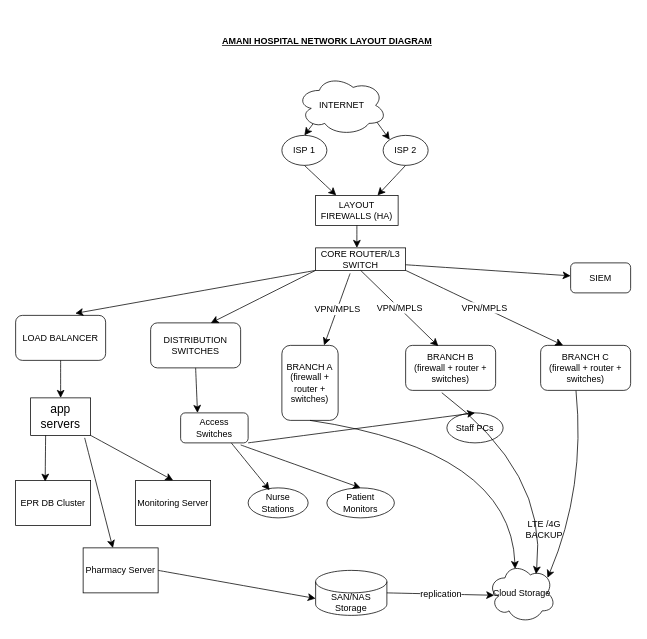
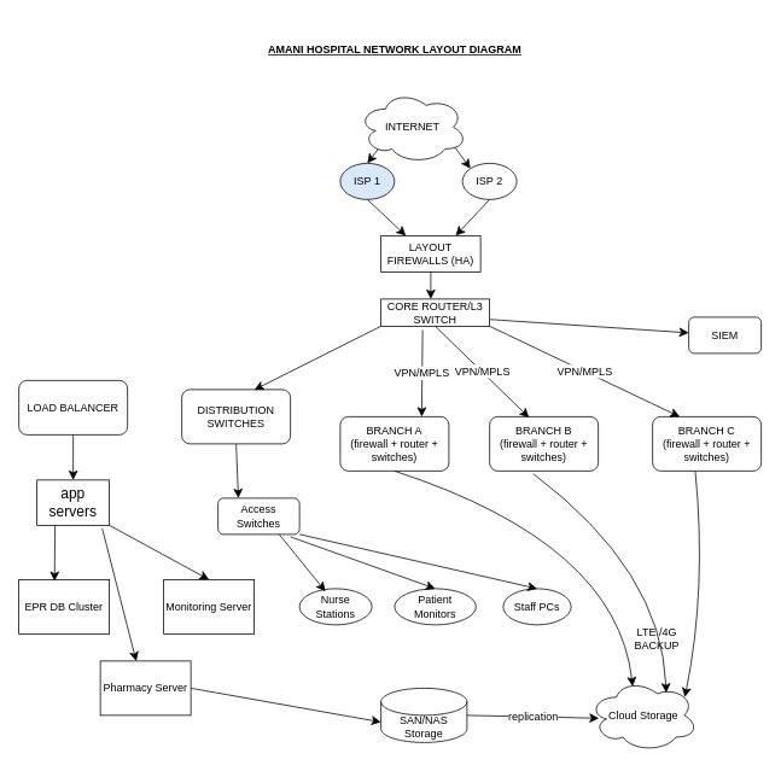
  <mxCell id="0" />
  <mxCell id="1" parent="0" />
- <mxCell id="2" value="ISP 1" style="ellipse;whiteSpace=wrap;html=1;" vertex="1" parent="1"><mxGeometry x="375" y="180" width="60" height="40" as="geometry" /></mxCell>
+ <mxCell id="2" value="ISP 1" style="ellipse;whiteSpace=wrap;html=1;fillColor=#dae8fc;" vertex="1" parent="1"><mxGeometry x="375" y="180" width="60" height="40" as="geometry" /></mxCell>
  <mxCell id="3" value="ISP 2" style="ellipse;whiteSpace=wrap;html=1;" vertex="1" parent="1"><mxGeometry x="510" y="180" width="60" height="40" as="geometry" /></mxCell>
  <mxCell id="4" value="" style="endArrow=classic;html=1;rounded=0;fontSize=12;startSize=8;endSize=8;curved=1;entryX=0.5;entryY=0;entryDx=0;entryDy=0;exitX=0;exitY=1;exitDx=0;exitDy=0;" edge="1" parent="1" target="2"><mxGeometry width="50" height="50" relative="1" as="geometry"><mxPoint x="420" y="160" as="sourcePoint" /><mxPoint x="400" y="130" as="targetPoint" /></mxGeometry></mxCell>
  <mxCell id="5" value="" style="endArrow=classic;html=1;rounded=0;fontSize=12;startSize=8;endSize=8;curved=1;entryX=0;entryY=0;entryDx=0;entryDy=0;exitX=1;exitY=1;exitDx=0;exitDy=0;" edge="1" parent="1" target="3"><mxGeometry width="50" height="50" relative="1" as="geometry"><mxPoint x="500" y="160" as="sourcePoint" /><mxPoint x="490" y="170" as="targetPoint" /></mxGeometry></mxCell>
  <mxCell id="6" value="LAYOUT FIREWALLS (HA)" style="rounded=0;whiteSpace=wrap;html=1;" vertex="1" parent="1"><mxGeometry x="420" y="260" width="110" height="40" as="geometry" /></mxCell>
  <mxCell id="7" value="" style="endArrow=classic;html=1;rounded=0;fontSize=12;startSize=8;endSize=8;curved=1;entryX=0.25;entryY=0;entryDx=0;entryDy=0;exitX=0.5;exitY=1;exitDx=0;exitDy=0;" edge="1" parent="1" source="2" target="6"><mxGeometry width="50" height="50" relative="1" as="geometry"><mxPoint x="360" y="290" as="sourcePoint" /><mxPoint x="410" y="240" as="targetPoint" /></mxGeometry></mxCell>
  <mxCell id="8" style="edgeStyle=none;curved=1;rounded=0;orthogonalLoop=1;jettySize=auto;html=1;exitX=0.75;exitY=1;exitDx=0;exitDy=0;fontSize=12;startSize=8;endSize=8;" edge="1" parent="1" source="6" target="6"><mxGeometry relative="1" as="geometry" /></mxCell>
  <mxCell id="9" value="" style="endArrow=classic;html=1;rounded=0;fontSize=12;startSize=8;endSize=8;curved=1;entryX=0.75;entryY=0;entryDx=0;entryDy=0;exitX=0.5;exitY=1;exitDx=0;exitDy=0;" edge="1" parent="1" source="3" target="6"><mxGeometry width="50" height="50" relative="1" as="geometry"><mxPoint x="550" y="300" as="sourcePoint" /><mxPoint x="600" y="250" as="targetPoint" /></mxGeometry></mxCell>
  <mxCell id="10" value="" style="endArrow=classic;html=1;rounded=0;fontSize=12;startSize=8;endSize=8;curved=1;exitX=0.5;exitY=1;exitDx=0;exitDy=0;" edge="1" parent="1" source="6"><mxGeometry width="50" height="50" relative="1" as="geometry"><mxPoint x="450" y="370" as="sourcePoint" /><mxPoint x="475" y="330" as="targetPoint" /></mxGeometry></mxCell>
  <mxCell id="11" value="CORE ROUTER/L3 SWITCH" style="rounded=0;whiteSpace=wrap;html=1;" vertex="1" parent="1"><mxGeometry x="420" y="330" width="120" height="30" as="geometry" /></mxCell>
  <mxCell id="12" value="LOAD BALANCER" style="rounded=1;whiteSpace=wrap;html=1;" vertex="1" parent="1"><mxGeometry x="20" y="420" width="120" height="60" as="geometry" /></mxCell>
  <mxCell id="13" value="&lt;div&gt;DISTRIBUTION&lt;/div&gt;&lt;div&gt;SWITCHES&lt;/div&gt;" style="rounded=1;whiteSpace=wrap;html=1;" vertex="1" parent="1"><mxGeometry x="200" y="430" width="120" height="60" as="geometry" /></mxCell>
- <mxCell id="14" value="&lt;div&gt;BRANCH A&lt;/div&gt;&lt;div&gt;(firewall + router + switches)&lt;/div&gt;" style="rounded=1;whiteSpace=wrap;html=1;" vertex="1" parent="1"><mxGeometry x="375" y="460" width="75" height="100" as="geometry" /></mxCell>
+ <mxCell id="14" value="&lt;div&gt;BRANCH A&lt;/div&gt;&lt;div&gt;(firewall + router + switches)&lt;/div&gt;" style="rounded=1;whiteSpace=wrap;html=1;" vertex="1" parent="1"><mxGeometry x="375" y="460" width="120" height="60" as="geometry" /></mxCell>
  <mxCell id="15" value="&lt;br&gt;&lt;div&gt;BRANCH B&lt;/div&gt;&lt;div&gt;(firewall + router + switches)&lt;/div&gt;&lt;div&gt;&lt;br/&gt;&lt;/div&gt;" style="rounded=1;whiteSpace=wrap;html=1;" vertex="1" parent="1"><mxGeometry x="540" y="460" width="120" height="60" as="geometry" /></mxCell>
  <mxCell id="16" value="&lt;br&gt;&lt;div&gt;BRANCH C&lt;/div&gt;&lt;div&gt;(firewall + router + switches)&lt;/div&gt;&lt;div&gt;&lt;br/&gt;&lt;/div&gt;" style="rounded=1;whiteSpace=wrap;html=1;" vertex="1" parent="1"><mxGeometry x="720" y="460" width="120" height="60" as="geometry" /></mxCell>
  <mxCell id="17" style="edgeStyle=none;curved=1;rounded=0;orthogonalLoop=1;jettySize=auto;html=1;exitX=0.75;exitY=0;exitDx=0;exitDy=0;fontSize=12;startSize=8;endSize=8;" edge="1" parent="1" source="13" target="13"><mxGeometry relative="1" as="geometry" /></mxCell>
- <mxCell id="18" value="" style="endArrow=classic;html=1;rounded=0;fontSize=12;startSize=8;endSize=8;curved=1;entryX=0.663;entryY=-0.044;entryDx=0;entryDy=0;entryPerimeter=0;exitX=0;exitY=1;exitDx=0;exitDy=0;" edge="1" parent="1" source="11" target="12"><mxGeometry width="50" height="50" relative="1" as="geometry"><mxPoint x="120" y="390" as="sourcePoint" /><mxPoint x="170" y="340" as="targetPoint" /></mxGeometry></mxCell>
  <mxCell id="19" value="" style="endArrow=classic;html=1;rounded=0;fontSize=12;startSize=8;endSize=8;curved=1;entryX=0.668;entryY=0.003;entryDx=0;entryDy=0;entryPerimeter=0;exitX=0;exitY=1;exitDx=0;exitDy=0;" edge="1" parent="1" source="11" target="13"><mxGeometry width="50" height="50" relative="1" as="geometry"><mxPoint x="300" y="430" as="sourcePoint" /><mxPoint x="350" y="380" as="targetPoint" /></mxGeometry></mxCell>
  <mxCell id="20" value="VPN/MPLS" style="endArrow=classic;html=1;rounded=0;fontSize=12;startSize=8;endSize=8;curved=1;entryX=0.75;entryY=0;entryDx=0;entryDy=0;exitX=0.383;exitY=1.135;exitDx=0;exitDy=0;exitPerimeter=0;" edge="1" parent="1" source="11" target="14"><mxGeometry width="50" height="50" relative="1" as="geometry"><mxPoint x="420" y="470" as="sourcePoint" /><mxPoint x="470" y="420" as="targetPoint" /></mxGeometry></mxCell>
  <mxCell id="21" value="VPN/MPLS" style="endArrow=classic;html=1;rounded=0;fontSize=12;startSize=8;endSize=8;curved=1;entryX=0.363;entryY=0.017;entryDx=0;entryDy=0;entryPerimeter=0;exitX=0.5;exitY=1;exitDx=0;exitDy=0;" edge="1" parent="1" source="11" target="15"><mxGeometry width="50" height="50" relative="1" as="geometry"><mxPoint x="530" y="460" as="sourcePoint" /><mxPoint x="580" y="410" as="targetPoint" /></mxGeometry></mxCell>
  <mxCell id="22" value="VPN/MPLS" style="endArrow=classic;html=1;rounded=0;fontSize=12;startSize=8;endSize=8;curved=1;entryX=0.25;entryY=0;entryDx=0;entryDy=0;exitX=1;exitY=1;exitDx=0;exitDy=0;" edge="1" parent="1" source="11" target="16"><mxGeometry width="50" height="50" relative="1" as="geometry"><mxPoint x="700" y="420" as="sourcePoint" /><mxPoint x="750" y="370" as="targetPoint" /></mxGeometry></mxCell>
  <mxCell id="23" value="SIEM" style="rounded=1;whiteSpace=wrap;html=1;" vertex="1" parent="1"><mxGeometry x="760" y="350" width="80" height="40" as="geometry" /></mxCell>
  <mxCell id="24" value="" style="endArrow=classic;html=1;rounded=0;fontSize=12;startSize=8;endSize=8;curved=1;exitX=1;exitY=0.75;exitDx=0;exitDy=0;" edge="1" parent="1" source="11" target="23"><mxGeometry width="50" height="50" relative="1" as="geometry"><mxPoint x="610" y="360" as="sourcePoint" /><mxPoint x="660" y="310" as="targetPoint" /></mxGeometry></mxCell>
  <mxCell id="25" value="" style="rounded=0;whiteSpace=wrap;html=1;" vertex="1" parent="1"><mxGeometry x="40" y="530" width="80" height="50" as="geometry" /></mxCell>
  <mxCell id="26" value="" style="endArrow=classic;html=1;rounded=0;fontSize=12;startSize=8;endSize=8;curved=1;entryX=0.5;entryY=0;entryDx=0;entryDy=0;exitX=0.5;exitY=1;exitDx=0;exitDy=0;" edge="1" parent="1" source="12" target="25"><mxGeometry width="50" height="50" relative="1" as="geometry"><mxPoint x="40" y="550" as="sourcePoint" /><mxPoint x="90" y="500" as="targetPoint" /></mxGeometry></mxCell>
  <mxCell id="27" value="app servers" style="text;strokeColor=none;align=center;fillColor=none;html=1;verticalAlign=middle;whiteSpace=wrap;rounded=0;fontSize=16;" vertex="1" parent="1"><mxGeometry x="50" y="540" width="60" height="30" as="geometry" /></mxCell>
  <mxCell id="28" value="EPR DB Cluster" style="rounded=0;whiteSpace=wrap;html=1;" vertex="1" parent="1"><mxGeometry x="20" y="640" width="100" height="60" as="geometry" /></mxCell>
  <mxCell id="29" value="Pharmacy Server" style="rounded=0;whiteSpace=wrap;html=1;" vertex="1" parent="1"><mxGeometry x="110" y="730" width="100" height="60" as="geometry" /></mxCell>
  <mxCell id="30" value="Monitoring Server" style="rounded=0;whiteSpace=wrap;html=1;" vertex="1" parent="1"><mxGeometry x="180" y="640" width="100" height="60" as="geometry" /></mxCell>
  <mxCell id="31" value="&lt;div&gt;Access&lt;/div&gt;&lt;div&gt;Switches&lt;/div&gt;" style="whiteSpace=wrap;html=1;rounded=1;" vertex="1" parent="1"><mxGeometry x="240" y="550" width="90" height="40" as="geometry" /></mxCell>
  <mxCell id="32" value="Nurse Stations" style="ellipse;whiteSpace=wrap;html=1;" vertex="1" parent="1"><mxGeometry x="330" y="650" width="80" height="40" as="geometry" /></mxCell>
  <mxCell id="33" value="&lt;div&gt;Patient&lt;/div&gt;&lt;div&gt;Monitors&lt;/div&gt;" style="ellipse;whiteSpace=wrap;html=1;" vertex="1" parent="1"><mxGeometry x="435" y="650" width="90" height="40" as="geometry" /></mxCell>
- <mxCell id="34" value="Staff PCs" style="ellipse;whiteSpace=wrap;html=1;" vertex="1" parent="1"><mxGeometry x="595" y="550" width="75" height="40" as="geometry" /></mxCell>
+ <mxCell id="34" value="Staff PCs" style="ellipse;whiteSpace=wrap;html=1;" vertex="1" parent="1"><mxGeometry x="555" y="650" width="75" height="40" as="geometry" /></mxCell>
  <mxCell id="35" value="" style="endArrow=classic;html=1;rounded=0;fontSize=12;startSize=8;endSize=8;curved=1;entryX=0.25;entryY=0;entryDx=0;entryDy=0;exitX=0.5;exitY=1;exitDx=0;exitDy=0;" edge="1" parent="1" source="13" target="31"><mxGeometry width="50" height="50" relative="1" as="geometry"><mxPoint x="210" y="550" as="sourcePoint" /><mxPoint x="260" y="500" as="targetPoint" /></mxGeometry></mxCell>
  <mxCell id="36" value="" style="endArrow=classic;html=1;rounded=0;fontSize=12;startSize=8;endSize=8;curved=1;entryX=0.358;entryY=0.075;entryDx=0;entryDy=0;exitX=0.75;exitY=1;exitDx=0;exitDy=0;entryPerimeter=0;" edge="1" parent="1" source="31" target="32"><mxGeometry width="50" height="50" relative="1" as="geometry"><mxPoint x="310" y="650" as="sourcePoint" /><mxPoint x="360" y="600" as="targetPoint" /></mxGeometry></mxCell>
  <mxCell id="37" value="" style="endArrow=classic;html=1;rounded=0;fontSize=12;startSize=8;endSize=8;curved=1;entryX=0.5;entryY=0;entryDx=0;entryDy=0;exitX=0.89;exitY=1.069;exitDx=0;exitDy=0;exitPerimeter=0;" edge="1" parent="1" source="31" target="33"><mxGeometry width="50" height="50" relative="1" as="geometry"><mxPoint x="360" y="630" as="sourcePoint" /><mxPoint x="410" y="580" as="targetPoint" /></mxGeometry></mxCell>
  <mxCell id="38" value="" style="endArrow=classic;html=1;rounded=0;fontSize=12;startSize=8;endSize=8;curved=1;entryX=0.5;entryY=0;entryDx=0;entryDy=0;exitX=1;exitY=1;exitDx=0;exitDy=0;" edge="1" parent="1" source="31" target="34"><mxGeometry width="50" height="50" relative="1" as="geometry"><mxPoint x="400" y="610" as="sourcePoint" /><mxPoint x="450" y="560" as="targetPoint" /></mxGeometry></mxCell>
  <mxCell id="39" value="" style="endArrow=classic;html=1;rounded=0;fontSize=12;startSize=8;endSize=8;curved=1;entryX=0.394;entryY=0.028;entryDx=0;entryDy=0;entryPerimeter=0;exitX=0.25;exitY=1;exitDx=0;exitDy=0;" edge="1" parent="1" source="25" target="28"><mxGeometry width="50" height="50" relative="1" as="geometry"><mxPoint x="20" y="630" as="sourcePoint" /><mxPoint x="70" y="580" as="targetPoint" /></mxGeometry></mxCell>
  <mxCell id="40" value="" style="endArrow=classic;html=1;rounded=0;fontSize=12;startSize=8;endSize=8;curved=1;entryX=0.5;entryY=0;entryDx=0;entryDy=0;exitX=1;exitY=1;exitDx=0;exitDy=0;" edge="1" parent="1" source="25" target="30"><mxGeometry width="50" height="50" relative="1" as="geometry"><mxPoint x="130" y="640" as="sourcePoint" /><mxPoint x="180" y="590" as="targetPoint" /></mxGeometry></mxCell>
  <mxCell id="41" value="" style="endArrow=classic;html=1;rounded=0;fontSize=12;startSize=8;endSize=8;curved=1;entryX=0.397;entryY=0.003;entryDx=0;entryDy=0;entryPerimeter=0;exitX=0.901;exitY=1.067;exitDx=0;exitDy=0;exitPerimeter=0;" edge="1" parent="1" source="25" target="29"><mxGeometry width="50" height="50" relative="1" as="geometry"><mxPoint x="110" y="670" as="sourcePoint" /><mxPoint x="160" y="620" as="targetPoint" /></mxGeometry></mxCell>
  <mxCell id="42" value="SAN/NAS Storage" style="shape=cylinder3;whiteSpace=wrap;html=1;boundedLbl=1;backgroundOutline=1;size=15;" vertex="1" parent="1"><mxGeometry x="420" y="760" width="95" height="60" as="geometry" /></mxCell>
  <mxCell id="43" value="" style="endArrow=classic;html=1;rounded=0;fontSize=12;startSize=8;endSize=8;curved=1;entryX=0;entryY=0;entryDx=0;entryDy=37.5;entryPerimeter=0;exitX=1;exitY=0.5;exitDx=0;exitDy=0;" edge="1" parent="1" source="29" target="42"><mxGeometry width="50" height="50" relative="1" as="geometry"><mxPoint x="250" y="850" as="sourcePoint" /><mxPoint x="300" y="800" as="targetPoint" /></mxGeometry></mxCell>
- <mxCell id="44" value="Cloud Storage" style="ellipse;shape=cloud;whiteSpace=wrap;html=1;" vertex="1" parent="1"><mxGeometry x="650" y="750" width="90" height="80" as="geometry" /></mxCell>
+ <mxCell id="44" value="Cloud Storage" style="ellipse;shape=cloud;whiteSpace=wrap;html=1;" vertex="1" parent="1"><mxGeometry x="650" y="750" width="120" height="80" as="geometry" /></mxCell>
  <mxCell id="45" value="replication" style="endArrow=classic;html=1;rounded=0;fontSize=12;startSize=8;endSize=8;curved=1;entryX=0.09;entryY=0.54;entryDx=0;entryDy=0;entryPerimeter=0;exitX=1;exitY=0.5;exitDx=0;exitDy=0;exitPerimeter=0;" edge="1" parent="1" source="42" target="44"><mxGeometry width="50" height="50" relative="1" as="geometry"><mxPoint x="567.5" y="790" as="sourcePoint" /><mxPoint x="617.5" y="740" as="targetPoint" /></mxGeometry></mxCell>
  <mxCell id="46" value="" style="curved=1;endArrow=classic;html=1;rounded=0;fontSize=12;startSize=8;endSize=8;exitX=0.5;exitY=1;exitDx=0;exitDy=0;entryX=0.4;entryY=0.1;entryDx=0;entryDy=0;entryPerimeter=0;" edge="1" parent="1" source="14" target="44"><mxGeometry width="50" height="50" relative="1" as="geometry"><mxPoint x="520" y="600" as="sourcePoint" /><mxPoint x="750" y="740" as="targetPoint" /><Array as="points"><mxPoint x="680" y="600" /></Array></mxGeometry></mxCell>
  <mxCell id="47" value="" style="endArrow=classic;html=1;rounded=0;fontSize=12;startSize=8;endSize=8;curved=1;exitX=0.402;exitY=1.052;exitDx=0;exitDy=0;exitPerimeter=0;entryX=0.709;entryY=0.187;entryDx=0;entryDy=0;entryPerimeter=0;" edge="1" parent="1" source="15" target="44"><mxGeometry width="50" height="50" relative="1" as="geometry"><mxPoint x="730" y="610" as="sourcePoint" /><mxPoint x="780" y="560" as="targetPoint" /><Array as="points"><mxPoint x="730" y="630" /></Array></mxGeometry></mxCell>
  <mxCell id="48" value="" style="endArrow=classic;html=1;rounded=0;fontSize=12;startSize=8;endSize=8;curved=1;entryX=0.88;entryY=0.25;entryDx=0;entryDy=0;entryPerimeter=0;exitX=0.393;exitY=1.005;exitDx=0;exitDy=0;exitPerimeter=0;" edge="1" parent="1" source="16" target="44"><mxGeometry width="50" height="50" relative="1" as="geometry"><mxPoint x="720" y="620" as="sourcePoint" /><mxPoint x="770" y="570" as="targetPoint" /><Array as="points"><mxPoint x="780" y="650" /></Array></mxGeometry></mxCell>
  <mxCell id="49" value="INTERNET" style="ellipse;shape=cloud;whiteSpace=wrap;html=1;" vertex="1" parent="1"><mxGeometry x="395" y="100" width="120" height="80" as="geometry" /></mxCell>
  <mxCell id="50" value="LTE /4G BACKUP" style="text;html=1;align=center;verticalAlign=middle;whiteSpace=wrap;rounded=0;" vertex="1" parent="1"><mxGeometry x="680" y="690" width="90" height="30" as="geometry" /></mxCell>
  <mxCell id="51" value="AMANI HOSPITAL NETWORK LAYOUT DIAGRAM" style="text;html=1;align=center;verticalAlign=middle;whiteSpace=wrap;rounded=0;fontStyle=5;" vertex="1" parent="1"><mxGeometry x="287.5" y="20" width="295" height="70" as="geometry" /></mxCell>
